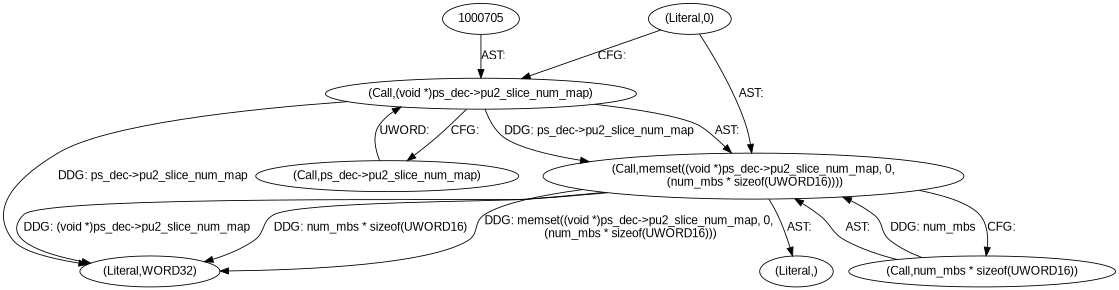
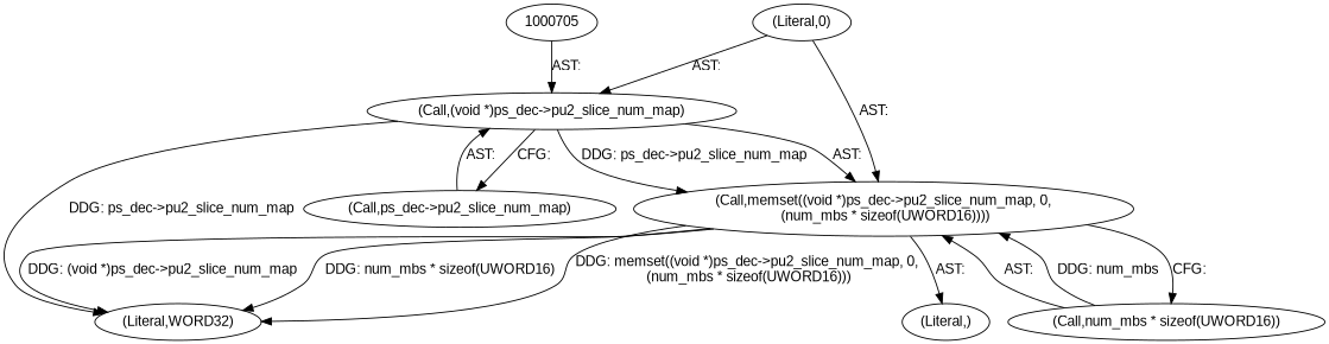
  digraph {
    fontname="Liberation Sans"
    node [fontname="Liberation Sans"]
    edge [fontname="Liberation Sans"]
    n1 [label="(Call,(void *)ps_dec->pu2_slice_num_map)"]
    n2 [label="(Call,memset((void *)ps_dec->pu2_slice_num_map, 0,\n (num_mbs * sizeof(UWORD16))))"]
    n3 [label="(Literal,WORD32)"]
    n4 [label="(Call,ps_dec->pu2_slice_num_map)"]
    n5 [label="(Literal,)"]
    n6 [label="(Call,num_mbs * sizeof(UWORD16))"]
    n7 [label="(Literal,0)"]
    1000705
    n1 -> n2 [label="AST: "]
    n1 -> n2 [label="DDG: ps_dec->pu2_slice_num_map"]
    n1 -> n3 [label="DDG: ps_dec->pu2_slice_num_map"]
    n1 -> n4 [label="CFG: "]
    n2 -> n3 [label="DDG: num_mbs * sizeof(UWORD16)"]
    n2 -> n3 [label="DDG: memset((void *)ps_dec->pu2_slice_num_map, 0,\n (num_mbs * sizeof(UWORD16)))"]
    n2 -> n3 [label="DDG: (void *)ps_dec->pu2_slice_num_map"]
    n2 -> n5 [label="AST: "]
    n2 -> n6 [label="CFG: "]
-   n4 -> n1 [label="UWORD: "]
+   n4 -> n1 [label="AST: "]
    n6 -> n2 [label="AST: "]
    n6 -> n2 [label="DDG: num_mbs"]
-   n7 -> n1 [label="CFG: "]
+   n7 -> n1 [label="AST: "]
    n7 -> n2 [label="AST: "]
    1000705 -> n1 [label="AST: "]
  }
